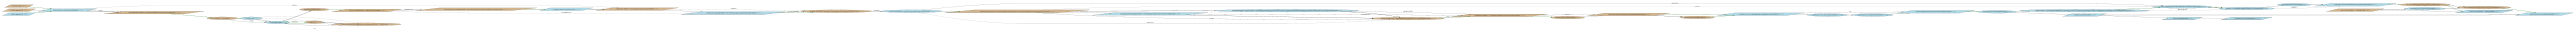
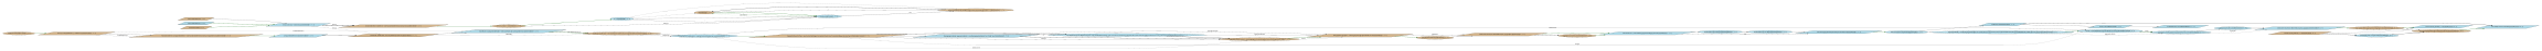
  digraph {
    fontname="Noto Sans"
    rankdir=LR
    node [fillcolor=lightblue fontname="Noto Sans" shape=parallelogram style=filled]
    edge [color=gray40 fontname="Noto Sans" style=bold]
    n1 [fillcolor=tan label="IndexReader indexReader = DirectoryReader.open(directory)@@@15@@@['1', '1', '1']"]
    n2 [fillcolor=tan label="MultiReader multiReader = new MultiReader(indexReader,unamappedIndexReader)@@@17@@@['1', '1', '1']" shape=ellipse]
    n3 [label="IndexReader unamappedIndexReader = DirectoryReader.open(unmappedDirectory)@@@16@@@['1', '1', '1']"]
    n4 [label="IndexSearcher indexSearcher = newSearcher(multiReader,true,true)@@@18@@@['1', '1', '1']" shape=ellipse]
    n5 [label="MaxAggregationBuilder aggregationBuilder = new MaxAggregationBuilder(\"max\").field(\"value\")@@@20@@@['1', '1', '0']"]
    n6 [label="MaxAggregationBuilder aggregationBuilder = new MaxAggregationBuilder(\"max\").field(\"value\").script(new Script(ScriptType.INLINE,MockScriptEngine.NAME,VALUE_SCRIPT,Collections.emptyMap()))@@@20@@@['0', '0', '1']" shape=ellipse]
    n7 [fillcolor=tan label="MaxAggregator aggregator = createAggregator(aggregationBuilder,context)@@@22@@@['1', '1', '1']"]
    n8 [fillcolor=tan label="AggregationContext context = createAggregationContext(indexSearcher,null,fieldType)@@@21@@@['1', '1', '1']" shape=ellipse]
    n9 [fillcolor=tan label="indexSearcher.search(new MatchAllDocsQuery(),aggregator)@@@24@@@['1', '1', '1']"]
    n10 [fillcolor=tan label="aggregator.preCollection()@@@23@@@['1', '1', '1']" shape=ellipse]
    n11 [label="aggregationBuilder = new MaxAggregationBuilder(\"max\").field(\"value\").script(new Script(ScriptType.INLINE,MockScriptEngine.NAME,RANDOM_SCRIPT,Collections.emptyMap()))@@@30@@@['0', '0', '1']" shape=ellipse]
    n12 [label="context = createAggregationContext(indexSearcher,null,fieldType)@@@31@@@['0', '0', '1']" shape=ellipse]
    n13 [label="aggregator = createAggregator(aggregationBuilder,context)@@@32@@@['0', '0', '1']" shape=ellipse]
    n14 [label="aggregator.preCollection()@@@33@@@['0', '0', '1']" shape=ellipse]
    n15 [label="indexSearcher.search(new MatchAllDocsQuery(),aggregator)@@@34@@@['0', '0', '1']"]
    n16 [fillcolor=tan label="MappedFieldType fieldType = new NumberFieldMapper.NumberFieldType(\"value\",NumberFieldMapper.NumberType.INTEGER)@@@19@@@['1', '1', '1']"]
    n17 [label="int i = 0@@@6@@@['1', '1', '1']" shape=ellipse]
    n18 [fillcolor=tan label="i++@@@8@@@['1', '1', '1']" shape=ellipse]
    n19 [label="i < numDocs@@@7@@@['1', '1', '1']" shape=ellipse]
    n20 [fillcolor=tan label="indexWriter.addDocument(singleton(new NumericDocValuesField(\"value\",i + 1)))@@@9@@@['1', '1', '1']" shape=ellipse]
    n21 [fillcolor=tan label="indexWriter.close()@@@11@@@['1', '1', '1']" shape=ellipse]
    n22 [fillcolor=tan label="max = (InternalMax)aggregator.buildAggregation(0L)@@@35@@@['0', '0', '1']" shape=ellipse]
    n23 [label="assertTrue(max.getValue() >= 0.0)@@@36@@@['0', '0', '1']"]
    n24 [fillcolor=tan label="assertTrue(AggregationInspectionHelper.hasValue(max))@@@39@@@['0', '0', '1']" shape=ellipse]
    n25 [label="assertFalse(context.isCacheable())@@@40@@@['0', '0', '1']"]
    n26 [label="assertEquals(\"max\",max.getName())@@@27@@@['1', '1', '1']" shape=ellipse]
    n27 [label="assertTrue(AggregationInspectionHelper.hasValue(max))@@@28@@@['1', '1', '1']"]
    n28 [label="assertTrue(context.isCacheable())@@@29@@@['1', '1', '1']" shape=ellipse]
    n29 [fillcolor=tan label="assertTrue(max.getValue() <= 1.0)@@@37@@@['0', '0', '1']"]
    n30 [label="assertEquals(\"max\",max.getName())@@@38@@@['0', '0', '1']" shape=ellipse]
    n31 [fillcolor=tan label="Directory unmappedDirectory = newDirectory()@@@12@@@['1', '1', '1']"]
    n32 [label="multiReader.close()@@@41@@@['1', '1', '1']"]
    n33 [label="directory.close()@@@42@@@['1', '1', '1']"]
    n34 [label="assertEquals(10.0,max.getValue(),0)@@@26@@@['1', '1', '1']" shape=ellipse]
    n35 [fillcolor=tan label="final int numDocs = 10@@@5@@@['1', '1', '1']" shape=ellipse]
    n36 [label="unmappedDirectory.close()@@@43@@@['1', '1', '1']"]
    n37 [fillcolor=tan label="RandomIndexWriter unmappedIndexWriter = new RandomIndexWriter(random(),unmappedDirectory)@@@13@@@['1', '1', '1']"]
    n38 [label="unmappedIndexWriter.close()@@@14@@@['1', '1', '1']"]
    n39 [label="InternalMax max = (InternalMax)aggregator.buildAggregation(0L)@@@25@@@['1', '1', '1']"]
    n40 [fillcolor=tan label="aggregator.postCollection()@@@25@@@['0', '1', '0']" shape=ellipse]
    n41 [fillcolor=tan label="testScriptCaching['0', '0', '1']"]
    n42 [label="Directory directory = newDirectory()@@@3@@@['1', '1', '1']"]
    n43 [fillcolor=tan label="RandomIndexWriter indexWriter = new RandomIndexWriter(random(),directory)@@@4@@@['1', '1', '1']"]
    n44 [fillcolor=tan label="testCacheAggregation['0', '1', '0']"]
    n45 [label="testCacheAggregation['1', '0', '0']"]
    n1 -> n2 [label=indexReader style=solid]
    n1 -> n3
    n2 -> n4 [color=black label=multiReader style=solid]
    n2 -> n4
    n3 -> n2 [color=darkgreen]
    n3 -> n2 [color=black label=unamappedIndexReader style=solid]
    n4 -> n8 [label=indexSearcher style=solid]
    n4 -> n12 [color=black label=indexSearcher style=solid]
    n4 -> n16 [color=darkgreen]
    n5 -> n6 [label=0 style=dashed]
    n5 -> n7 [color=black label=aggregationBuilder style=solid]
    n5 -> n8 [color=black]
    n6 -> n7 [color=black label=aggregationBuilder style=solid]
    n6 -> n8 [color=black]
    n7 -> n9 [color=black label=aggregator style=solid]
    n7 -> n10 [color=darkgreen]
    n8 -> n7 [label=context style=solid]
    n8 -> n7 [color=darkgreen]
    n9 -> n39 [color=darkgreen]
    n9 -> n40 [color=black]
    n10 -> n9
    n11 -> n12 [color=darkgreen]
    n11 -> n13 [label=aggregationBuilder style=solid]
    n12 -> n13 [color=black label=context style=solid]
    n12 -> n13 [color=darkgreen]
    n13 -> n14
    n13 -> n15 [label=aggregator style=solid]
    n14 -> n15 [color=black]
    n15 -> n22 [color=darkgreen]
    n16 -> n5
    n16 -> n6 [color=black]
    n16 -> n8 [color=black label=fieldType style=solid]
    n16 -> n12 [label=fieldType style=solid]
    n17 -> n18 [label=i style=solid]
    n17 -> n19 [color=black label=i style=solid]
    n17 -> n19
    n17 -> n20 [label=i style=solid]
    n18 -> n19 [color=darkgreen]
    n18 -> n19 [color=darkgreen label=i style=solid]
    n18 -> n20 [color=black label=i style=solid]
    n19 -> n18 [color=darkgreen label=indexSearcher style=dotted]
    n19 -> n20 [label=true style=dotted]
    n19 -> n20
-   n19 -> n21 [color=black]
    n20 -> n18 [color=black]
    n21 -> n31 [color=darkgreen]
    n22 -> n23 [color=darkgreen]
    n22 -> n24 [color=black label=max style=solid]
    n24 -> n25 [color=darkgreen]
    n26 -> n27
    n27 -> n28 [color=darkgreen]
    n28 -> n11
    n28 -> n32
    n29 -> n23
    n29 -> n30 [color=black]
    n30 -> n24 [color=black]
    n31 -> n3 [label=unmappedDirectory style=solid]
    n31 -> n37
    n31 -> n37 [label=unmappedDirectory style=solid]
    n32 -> n25 [color=black]
    n32 -> n33
    n33 -> n36
    n34 -> n26 [color=black]
    n35 -> n17 [color=darkgreen]
    n35 -> n19 [color=black label=fieldType style=solid]
    n37 -> n38 [color=darkgreen]
    n38 -> n1 [color=black]
    n39 -> n27 [color=black label=max style=solid]
    n39 -> n34
    n40 -> n39 [color=darkgreen]
    n41 -> n42 [color=darkgreen]
    n42 -> n1 [label=directory style=solid]
    n42 -> n43 [color=black]
    n42 -> n43 [color=black label=directory style=solid]
    n43 -> n35 [color=darkgreen]
    n44 -> n42
    n45 -> n42 [color=darkgreen]
  }
